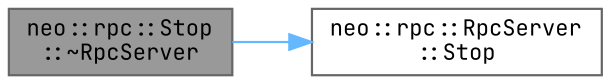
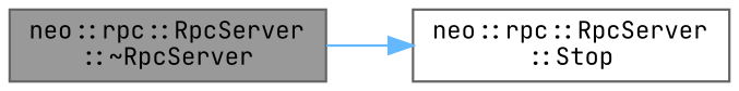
  digraph {
    rankdir=LR
    fontname="JetBrains Mono"
    node [fontname="JetBrains Mono" fontsize=10 shape=box style=filled]
-   n1 [color=gray40 fillcolor=grey60 fontcolor=black height=0.2 label="neo::rpc::Stop\l::~RpcServer" width=0.4]
+   n1 [color=gray40 fillcolor=grey60 fontcolor=black height=0.2 label="neo::rpc::RpcServer\l::~RpcServer" width=0.4]
    n2 [color=grey40 fillcolor=white height=0.2 label="neo::rpc::RpcServer\l::Stop" width=0.4]
    n1 -> n2 [color=steelblue1 fontname="JetBrains Mono" fontsize=10 labelfontname=Helvetica labelfontsize=10 style=solid]
  }
